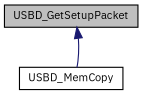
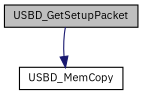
  digraph {
    rankdir=TB
    fontname="IBM Plex Sans"
    node [color=black fontname="IBM Plex Sans" fontsize=10 shape=record style=filled]
    n1 [fillcolor=grey75 fontcolor=black height=0.2 label=USBD_GetSetupPacket width=0.4]
    n2 [fillcolor=white height=0.2 label=USBD_MemCopy width=0.4]
-   n2 -> n1 [color=midnightblue fontname="IBM Plex Sans" fontsize=10 labelfontname=Helvetica labelfontsize=10 style=solid]
+   n1 -> n2 [color=midnightblue fontname="IBM Plex Sans" fontsize=10 labelfontname=Helvetica labelfontsize=10 style=solid]
  }
